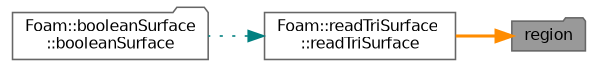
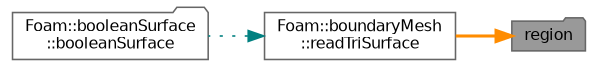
  digraph {
    rankdir=RL
    node [color=grey40 fillcolor=white fontname=Helvetica fontsize=10 shape=folder style=filled]
    edge [dir=back fontname=Helvetica fontsize=10 labelfontname=Helvetica labelfontsize=10]
    n1 [color=gray40 fillcolor=grey60 fontcolor=black height=0.2 label=region width=0.4]
-   n2 [height=0.2 label="Foam::readTriSurface\l::readTriSurface" shape=box width=0.4]
+   n2 [height=0.2 label="Foam::boundaryMesh\l::readTriSurface" shape=box width=0.4]
    n3 [height=0.2 label="Foam::booleanSurface\l::booleanSurface" width=0.4]
    n1 -> n2 [color=darkorange style=bold]
    n2 -> n3 [color=teal style=dotted]
  }
